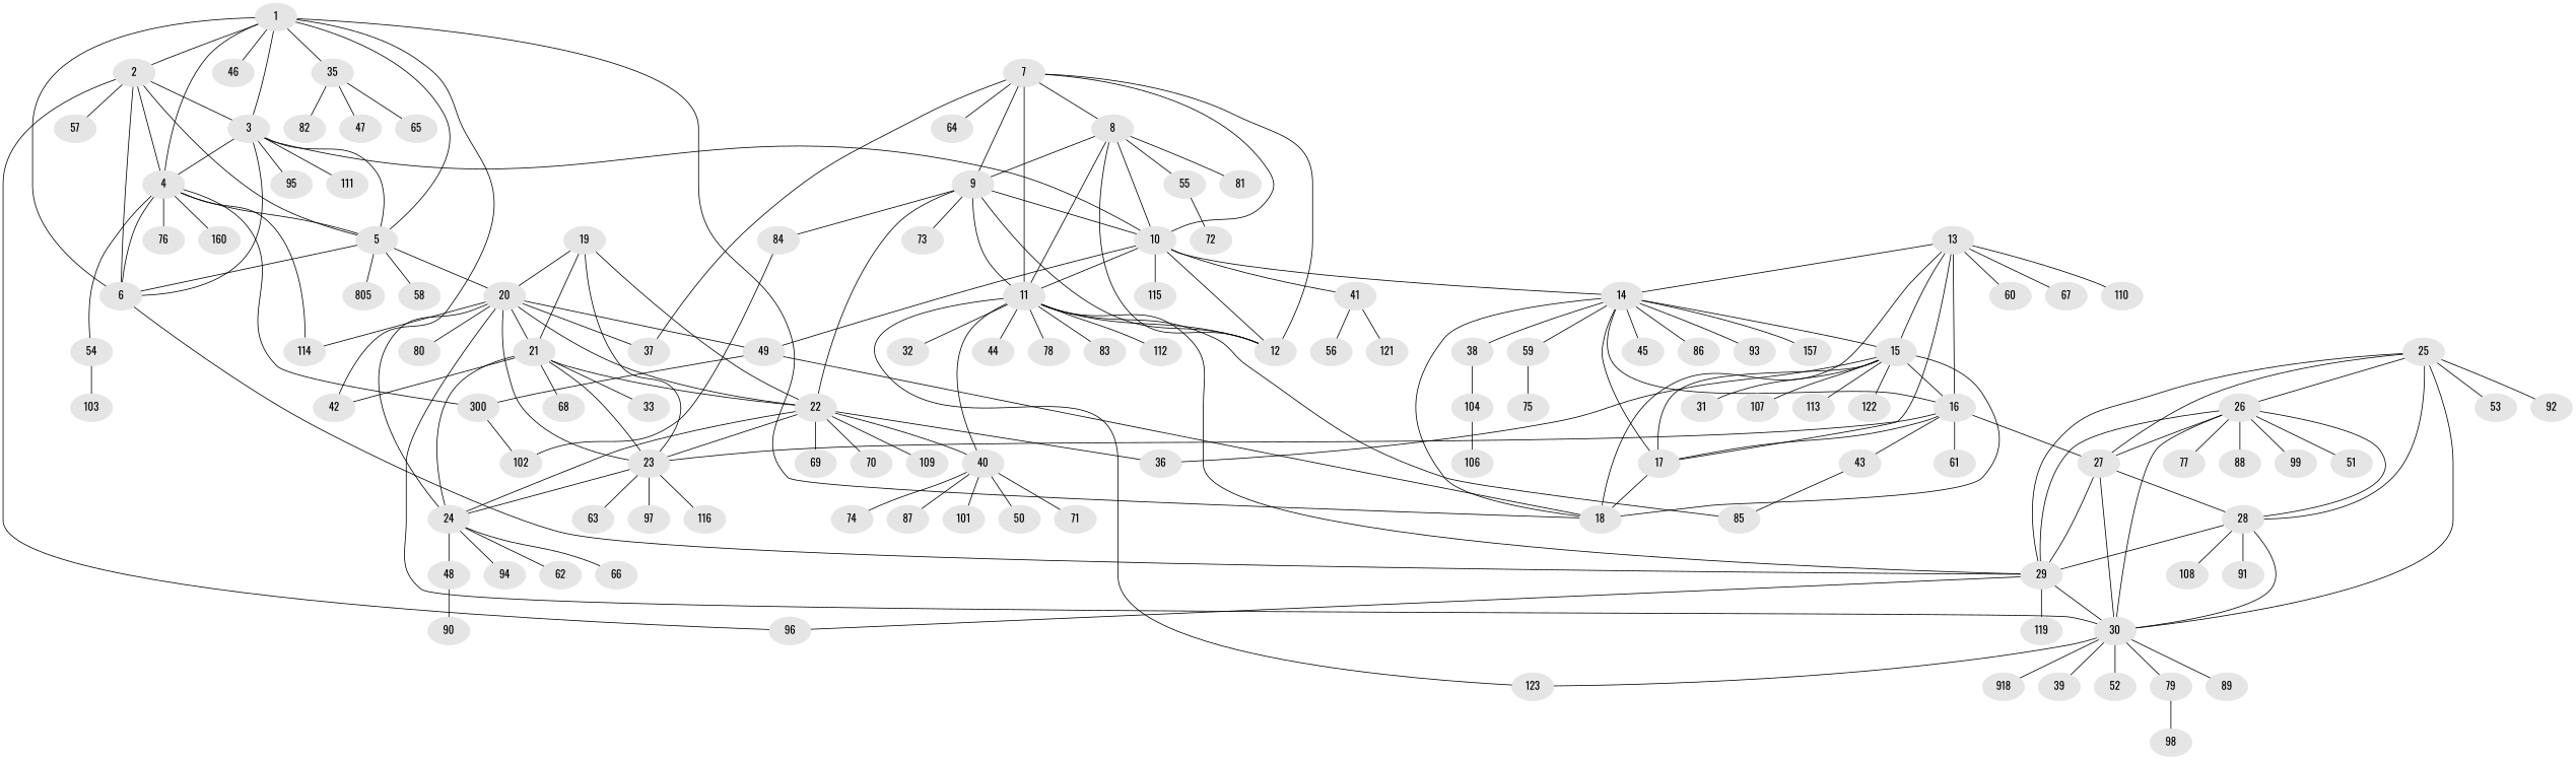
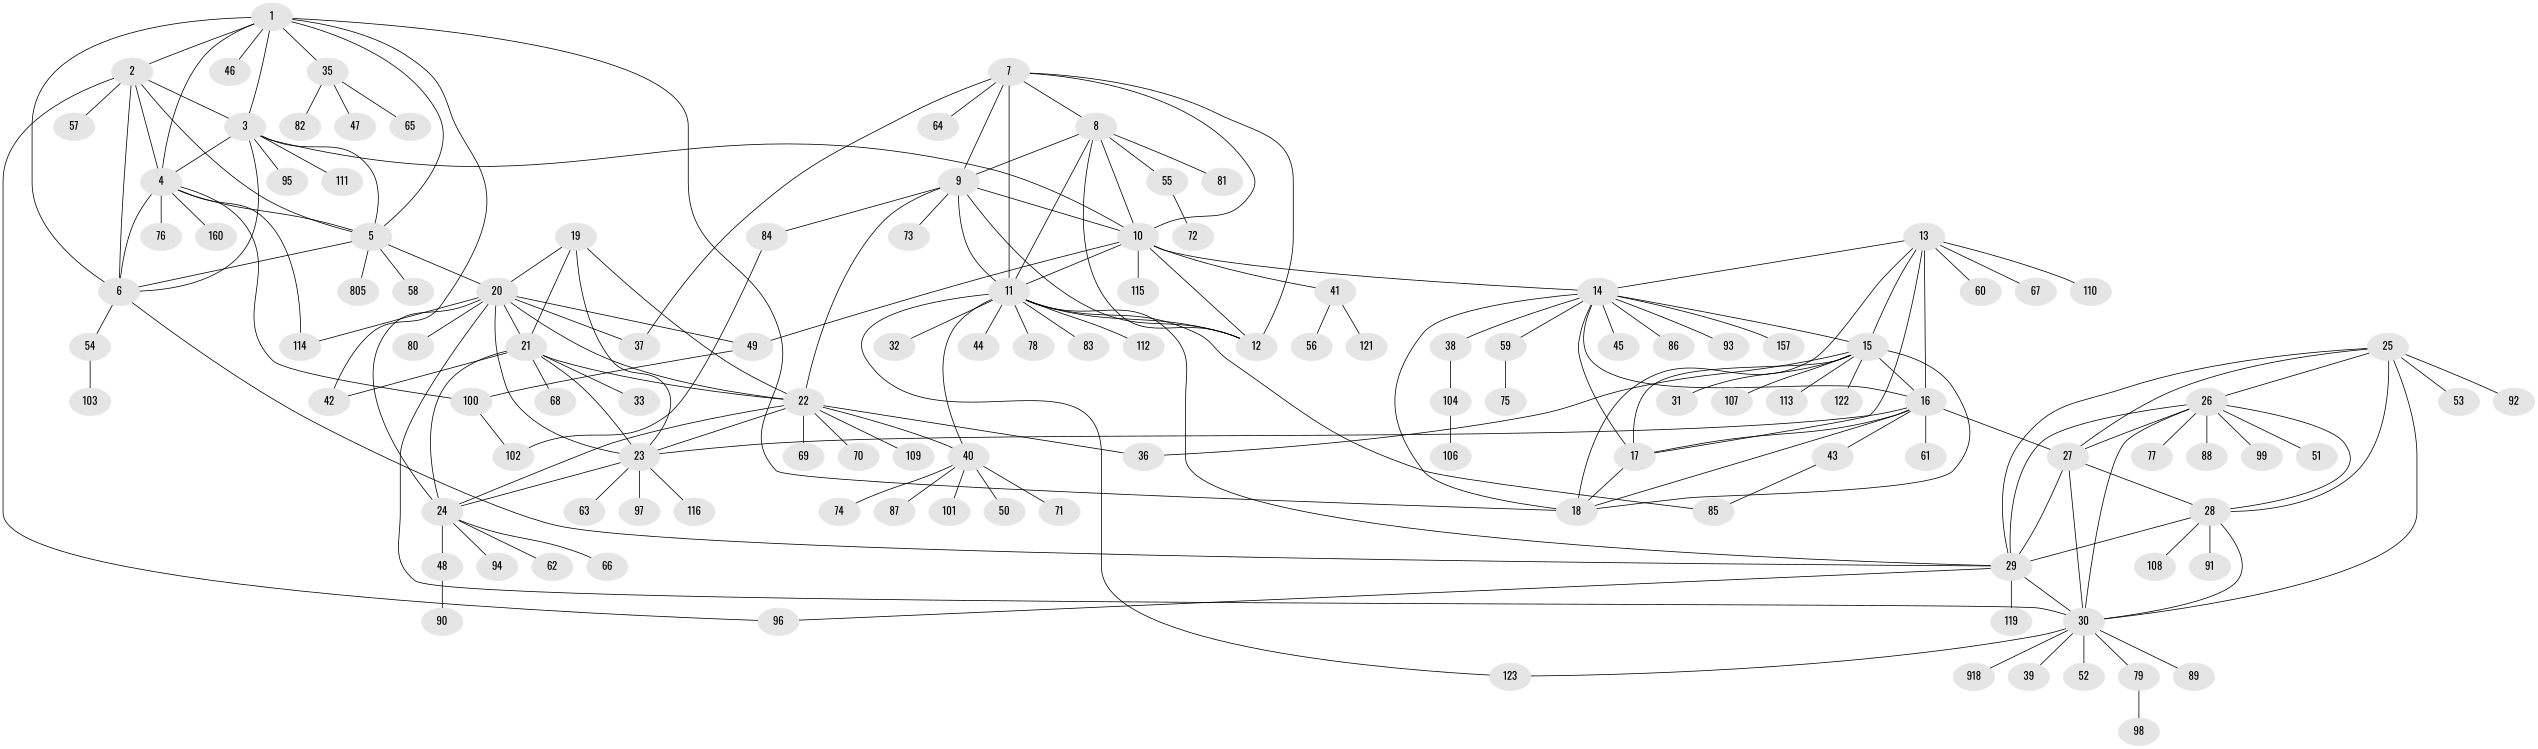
  graph {
    fontname=Oswald
    node [color=gray90 fontname=Oswald style=filled]
    edge [fontname=Oswald]
    1
    2
    3
    4
    5
    6
    18
    35
    42
    46
    57
    96
    10
    95
    111
    76
-   100 [label=300]
+   100
    114
    n19 [label=160]
    20
    58
    n22 [label=805]
    29
    54
    47
    65
    82
    11
    12
    14
    41
    49
    115
    102
    37
    22
    23
    21
    24
    30
    80
    119
    103
    7
    8
    9
    64
    55
    81
    73
    84
    32
    40
    44
    78
    83
    85
    112
    123
    72
    36
    69
    70
    109
    15
    16
    17
    38
    45
    59
    86
    93
    n73 [label=157]
    56
    121
    50
    71
    74
    87
    101
    13
    60
    67
    110
    31
    107
    113
    122
    27
    43
    61
    104
    75
    63
    97
    116
    28
    19
    33
    68
    48
    62
    66
    94
    39
    52
    79
    89
    n109 [label=918]
    90
    25
    26
    53
    92
    51
    77
    88
    99
    91
    108
    98
    106
    1 -- 2
    1 -- 3
    1 -- 4
    1 -- 5
    1 -- 6
    1 -- 18
    1 -- 35
    1 -- 42
    1 -- 46
    2 -- 3
    2 -- 4
    2 -- 5
    2 -- 6
    2 -- 57
    2 -- 96
    3 -- 4
    3 -- 5
    3 -- 6
    3 -- 10
    3 -- 95
    3 -- 111
    4 -- 5
    4 -- 6
    4 -- 76
    4 -- 100
    4 -- 114
    4 -- n19
    5 -- 6
    5 -- 20
    5 -- 58
    5 -- n22
    6 -- 29
-   4 -- 54
+   6 -- 54
    35 -- 47
    35 -- 65
    35 -- 82
    10 -- 11
    10 -- 12
    10 -- 14
    10 -- 41
    10 -- 49
    10 -- 115
    100 -- 102
    20 -- 114
    20 -- 49
    20 -- 37
    20 -- 22
    20 -- 23
    20 -- 21
    20 -- 24
    20 -- 30
    20 -- 80
    29 -- 96
    29 -- 30
    29 -- 119
    54 -- 103
    11 -- 29
    11 -- 12
    11 -- 32
    11 -- 40
    11 -- 44
    11 -- 78
    11 -- 83
    11 -- 85
    11 -- 112
    11 -- 123
    14 -- 18
    14 -- 15
    14 -- 16
    14 -- 17
    14 -- 38
    14 -- 45
    14 -- 59
    14 -- 86
    14 -- 93
    14 -- n73
    41 -- 56
    41 -- 121
    49 -- 100
    22 -- 23
    22 -- 24
    22 -- 40
    22 -- 36
    22 -- 69
    22 -- 70
    22 -- 109
    23 -- 24
    23 -- 63
    23 -- 97
    23 -- 116
    21 -- 42
    21 -- 22
    21 -- 23
    21 -- 24
    21 -- 33
    21 -- 68
    24 -- 48
    24 -- 62
    24 -- 66
    24 -- 94
    30 -- 123
    30 -- 39
    30 -- 52
    30 -- 79
    30 -- 89
    30 -- n109
    7 -- 10
    7 -- 11
    7 -- 12
    7 -- 37
    7 -- 8
    7 -- 9
    7 -- 64
    8 -- 10
    8 -- 11
    8 -- 12
    8 -- 9
    8 -- 55
    8 -- 81
    9 -- 10
    9 -- 11
    9 -- 12
    9 -- 22
    9 -- 73
    9 -- 84
    55 -- 72
    84 -- 102
    40 -- 50
    40 -- 71
    40 -- 74
    40 -- 87
    40 -- 101
    15 -- 18
    15 -- 36
    15 -- 16
    15 -- 17
    15 -- 31
    15 -- 107
    15 -- 113
    15 -- 122
-   49 -- 18
+   16 -- 18
    16 -- 23
    16 -- 17
    16 -- 27
    16 -- 43
    16 -- 61
    17 -- 18
    38 -- 104
    59 -- 75
    13 -- 18
    13 -- 14
    13 -- 15
    13 -- 16
    13 -- 17
    13 -- 60
    13 -- 67
    13 -- 110
    27 -- 29
    27 -- 30
    27 -- 28
    43 -- 85
    104 -- 106
    28 -- 29
    28 -- 30
    28 -- 91
    28 -- 108
    19 -- 20
    19 -- 22
    19 -- 23
    19 -- 21
    48 -- 90
    79 -- 98
    25 -- 29
    25 -- 30
    25 -- 27
    25 -- 28
    25 -- 26
    25 -- 53
    25 -- 92
    26 -- 29
    26 -- 30
    26 -- 27
    26 -- 28
    26 -- 51
    26 -- 77
    26 -- 88
    26 -- 99
  }
